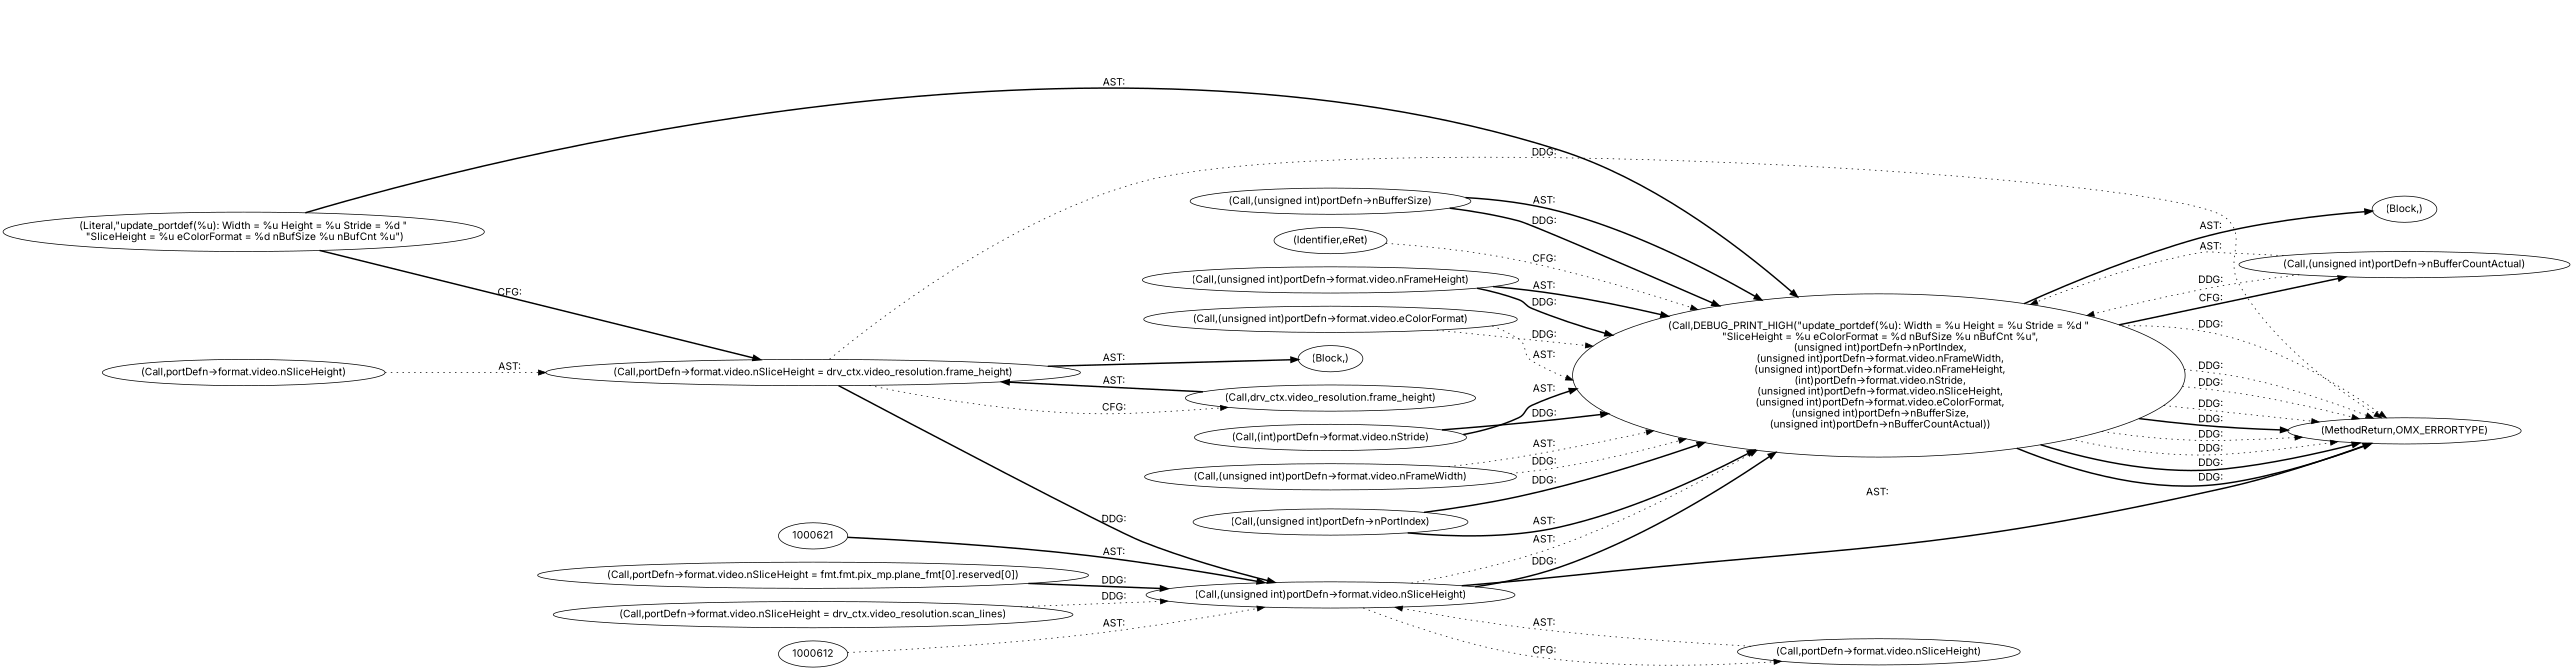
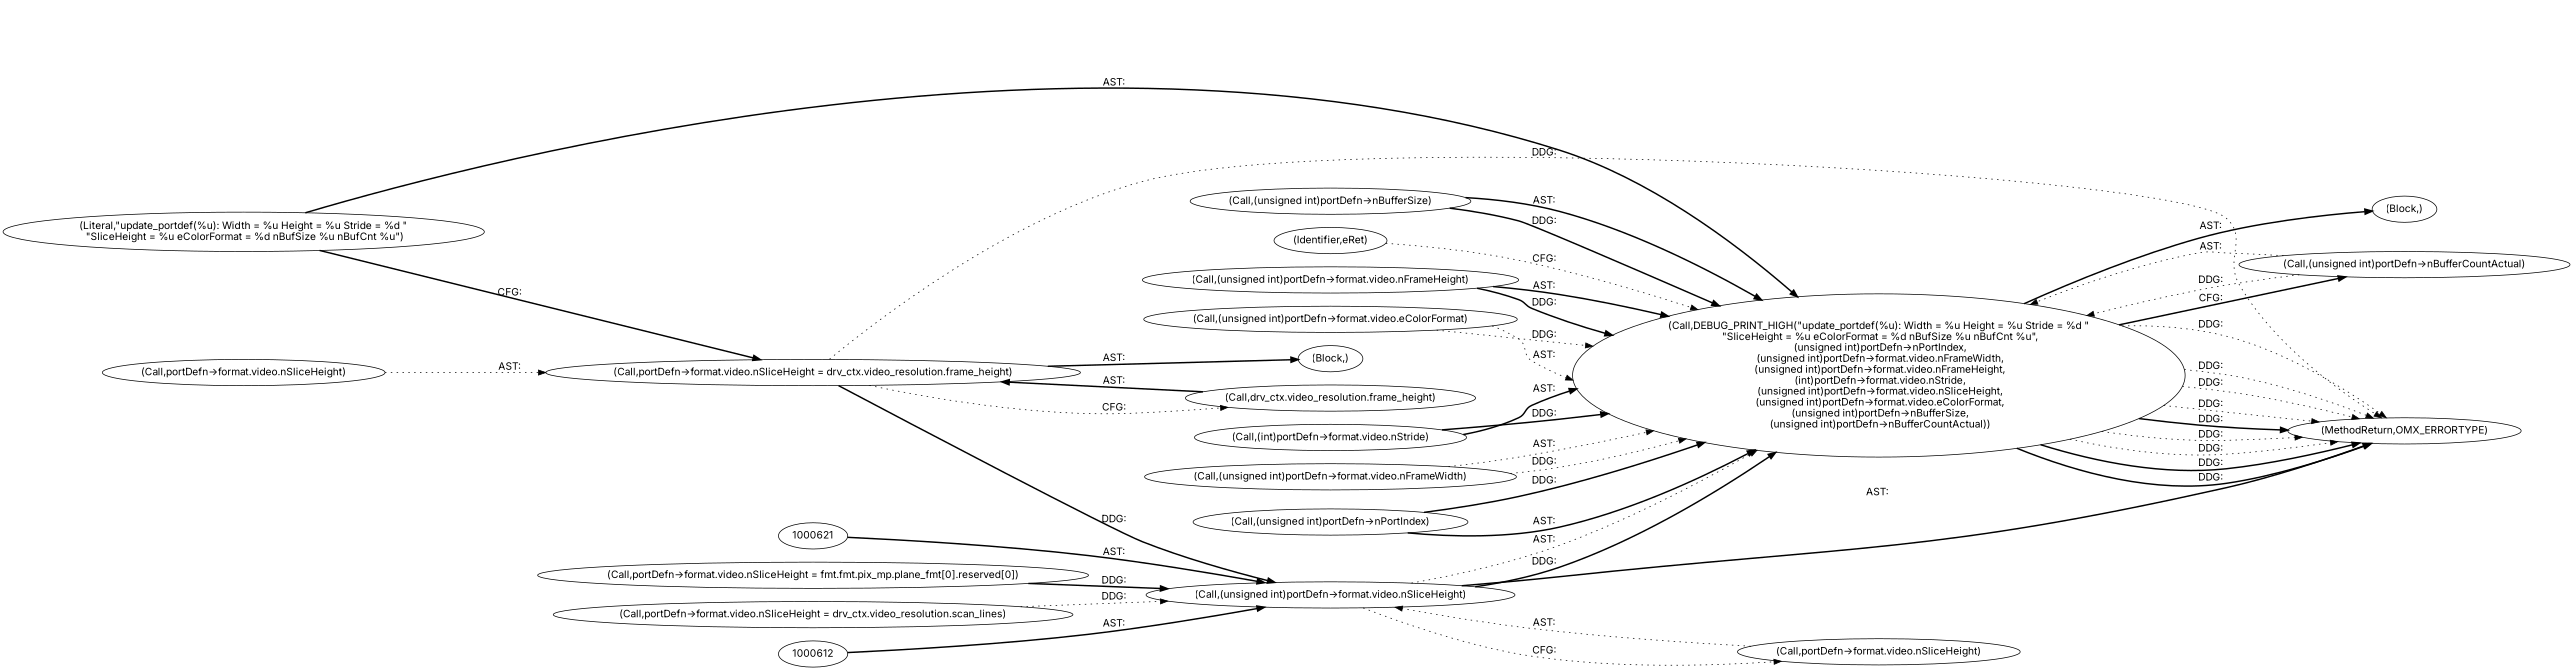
  digraph {
    fontname=Inter
    rankdir=LR
    node [fontname=Inter]
    edge [fontname=Inter style=bold]
    n1 [label="(Call,portDefn->format.video.nSliceHeight = drv_ctx.video_resolution.frame_height)"]
    n2 [label="(Call,(unsigned int)portDefn->format.video.nSliceHeight)"]
    n3 [label="(Call,drv_ctx.video_resolution.frame_height)"]
    n4 [label="(Block,)"]
    n5 [label="(MethodReturn,OMX_ERRORTYPE)"]
    n6 [label="(Call,DEBUG_PRINT_HIGH(\"update_portdef(%u): Width = %u Height = %u Stride = %d \"\n \"SliceHeight = %u eColorFormat = %d nBufSize %u nBufCnt %u\",\n (unsigned int)portDefn->nPortIndex,\n (unsigned int)portDefn->format.video.nFrameWidth,\n (unsigned int)portDefn->format.video.nFrameHeight,\n (int)portDefn->format.video.nStride,\n (unsigned int)portDefn->format.video.nSliceHeight,\n (unsigned int)portDefn->format.video.eColorFormat,\n (unsigned int)portDefn->nBufferSize,\n (unsigned int)portDefn->nBufferCountActual))"]
    n7 [label="(Call,portDefn->format.video.nSliceHeight)"]
    n8 [label="(Block,)"]
    n9 [label="(Call,(unsigned int)portDefn->nBufferCountActual)"]
    n10 [label="(Call,(unsigned int)portDefn->format.video.nFrameHeight)"]
    n11 [label="(Call,(int)portDefn->format.video.nStride)"]
    n12 [label="(Call,(unsigned int)portDefn->format.video.nFrameWidth)"]
    n13 [label="(Call,(unsigned int)portDefn->nBufferSize)"]
    n14 [label="(Call,portDefn->format.video.nSliceHeight)"]
    n15 [label="(Call,portDefn->format.video.nSliceHeight = fmt.fmt.pix_mp.plane_fmt[0].reserved[0])"]
    n16 [label="(Call,(unsigned int)portDefn->format.video.eColorFormat)"]
    n17 [label="(Literal,\"update_portdef(%u): Width = %u Height = %u Stride = %d \"\n \"SliceHeight = %u eColorFormat = %d nBufSize %u nBufCnt %u\")"]
    n18 [label="(Identifier,eRet)"]
    n19 [label="(Call,(unsigned int)portDefn->nPortIndex)"]
    n20 [label="(Call,portDefn->format.video.nSliceHeight = drv_ctx.video_resolution.scan_lines)"]
    1000612
    1000621
    n1 -> n2 [label="DDG: "]
    n1 -> n3 [label="CFG: " style=dotted]
    n1 -> n4 [label="AST: "]
    n1 -> n5 [label="DDG: " style=dotted]
    n2 -> n5 [label="AST: "]
    n2 -> n6 [label="AST: " style=dotted]
    n2 -> n6 [label="DDG: "]
    n2 -> n7 [label="CFG: " style=dotted]
    n3 -> n1 [label="AST: "]
    n6 -> n5 [label="DDG: " style=dotted]
    n6 -> n5 [label="DDG: " style=dotted]
    n6 -> n5 [label="DDG: "]
    n6 -> n5 [label="DDG: " style=dotted]
    n6 -> n5 [label="DDG: " style=dotted]
    n6 -> n5 [label="DDG: "]
    n6 -> n5 [label="DDG: "]
    n6 -> n5 [label="DDG: " style=dotted]
    n6 -> n5 [label="DDG: " style=dotted]
    n6 -> n8 [label="AST: "]
    n6 -> n9 [label="CFG: "]
    n7 -> n2 [label="AST: " style=dotted]
    n9 -> n6 [label="AST: " style=dotted]
    n9 -> n6 [label="DDG: " style=dotted]
    n10 -> n6 [label="AST: "]
    n10 -> n6 [label="DDG: "]
    n11 -> n6 [label="AST: "]
    n11 -> n6 [label="DDG: "]
    n12 -> n6 [label="AST: " style=dotted]
    n12 -> n6 [label="DDG: " style=dotted]
    n13 -> n6 [label="AST: "]
    n13 -> n6 [label="DDG: "]
    n14 -> n1 [label="AST: " style=dotted]
    n15 -> n2 [label="DDG: "]
    n16 -> n6 [label="AST: " style=dotted]
    n16 -> n6 [label="DDG: " style=dotted]
    n17 -> n1 [label="CFG: "]
    n17 -> n6 [label="AST: "]
    n18 -> n6 [label="CFG: " style=dotted]
    n19 -> n6 [label="AST: "]
    n19 -> n6 [label="DDG: "]
    n20 -> n2 [label="DDG: " style=dotted]
-   1000612 -> n2 [label="AST: " style=dotted]
+   1000612 -> n2 [label="AST: "]
    1000621 -> n2 [label="AST: "]
  }
